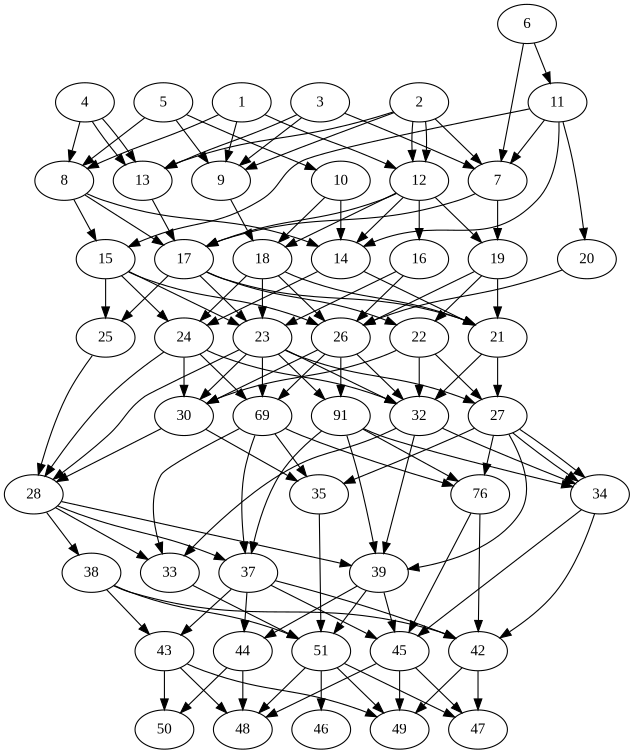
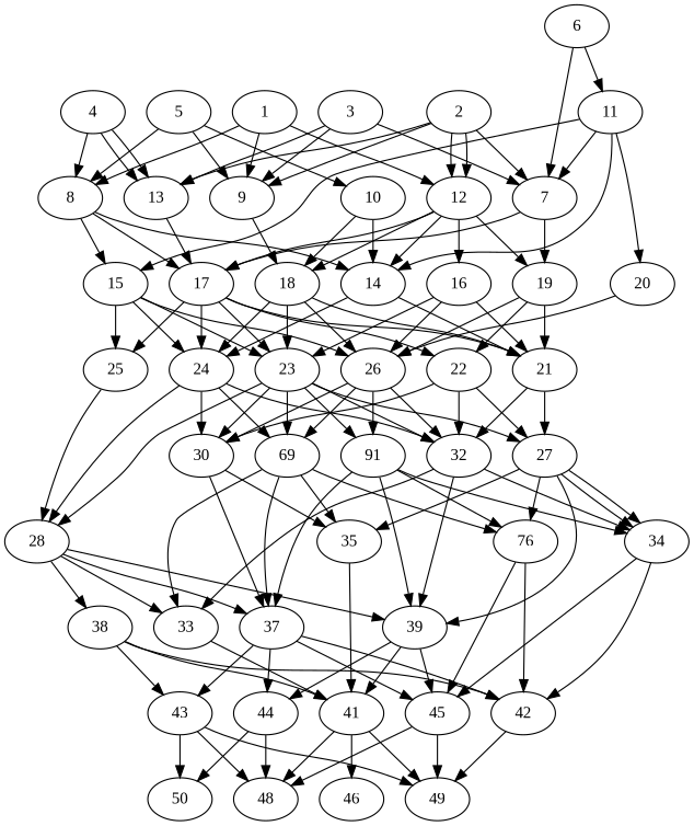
  digraph {
    fontname="Liberation Serif"
    node [alpha=0.10 fontname="Liberation Serif"]
    edge [fontname="Liberation Serif"]
    1 [alpha=0.08 expect_size=11355136]
    8 [alpha=0.17 expect_size=23989248]
    9 [alpha=0.01 expect_size=8675328]
    12 [expect_size=45331456]
    17 [alpha=0.11 expect_size=48661504]
    14 [alpha=0.16 expect_size=21372928]
    15 [alpha=0.19 expect_size=20766720]
    18 [expect_size=24965120]
    10 [expect_size=9239552]
    16 [alpha=0.06 expect_size=49377280]
    19 [alpha=0.05 expect_size=18350080]
    21 [alpha=0.13 expect_size=42206208]
    24 [alpha=0.08 expect_size=49970176]
    23 [alpha=0.13 expect_size=10309632]
    25 [alpha=0.03 expect_size=40987648]
    22 [alpha=0.20 expect_size=33764352]
    26 [alpha=0.06 expect_size=38607872]
    2 [alpha=0.20 expect_size=32723968]
    7 [expect_size=51960832]
    13 [alpha=0.17 expect_size=44794880]
    3 [expect_size=20383744]
    4 [alpha=0.20 expect_size=9226240]
    5 [alpha=0.12 expect_size=5773312]
    6 [alpha=0.20 expect_size=24210432]
    11 [alpha=0.16 expect_size=25403392]
    20 [alpha=0.18 expect_size=19722240]
    27 [alpha=0.09 expect_size=6535168]
    32 [alpha=0.08 expect_size=46091264]
    28 [alpha=0.20 expect_size=31373312]
    n30 [alpha=0.12 expect_size=7040000 label=69]
    30 [alpha=0.06 expect_size=19978240]
    n32 [alpha=0.09 expect_size=15227904 label=91]
    34 [alpha=0.08 expect_size=29121536]
    35 [alpha=0.17 expect_size=47599616]
    n35 [alpha=0.06 expect_size=7269376 label=76]
    39 [alpha=0.09 expect_size=42067968]
    33 [alpha=0.05 expect_size=45674496]
    37 [alpha=0.13 expect_size=21470208]
    38 [alpha=0.08 expect_size=42549248]
    42 [alpha=0.13 expect_size=11198464]
    45 [alpha=0.16 expect_size=12282880]
-   41 [alpha=0.18 expect_size=37906432 label=51]
+   41 [alpha=0.18 expect_size=37906432]
    44 [alpha=0.05 expect_size=41323520]
    43 [expect_size=30610432]
-   47 [alpha=0.07 expect_size=20017152]
    49 [alpha=0.01 expect_size=21422080]
    48 [alpha=0.04 expect_size=49974272]
    46 [alpha=0.01 expect_size=6197248]
    50 [alpha=0.05 expect_size=41838592]
    1 -> 8
    1 -> 9
    1 -> 12
    8 -> 17
    8 -> 14
    8 -> 15
    9 -> 18
    12 -> 17
    12 -> 14
    12 -> 18
    12 -> 16
    12 -> 19
    17 -> 21
+   17 -> 24
    17 -> 23
    17 -> 25
    17 -> 22
    14 -> 21
    14 -> 24
    15 -> 24
    15 -> 23
    15 -> 25
    15 -> 26
    18 -> 21
    18 -> 24
    18 -> 23
    18 -> 26
    10 -> 14
    10 -> 18
+   16 -> 21
    16 -> 23
    16 -> 26
    19 -> 21
    19 -> 22
    19 -> 26
    21 -> 27
    21 -> 32
    24 -> 32
    24 -> 28
    24 -> n30
    24 -> 30
    23 -> 27
    23 -> 32
    23 -> 28
    23 -> n30
    23 -> 30
    23 -> n32
    25 -> 28
    22 -> 27
    22 -> 32
    22 -> 30
    26 -> 32
    26 -> n30
    26 -> 30
    26 -> n32
    2 -> 9
    2 -> 12
    2 -> 12
    2 -> 7
    2 -> 13
    7 -> 17
    7 -> 19
    13 -> 17
    3 -> 9
    3 -> 7
    3 -> 13
    4 -> 8
    4 -> 13
    4 -> 13
    5 -> 8
    5 -> 9
    5 -> 10
    6 -> 7
    6 -> 11
    11 -> 14
    11 -> 15
    11 -> 7
    11 -> 20
    20 -> 26
    27 -> 34
    27 -> 34
    27 -> 35
    27 -> n35
    27 -> 39
    32 -> 34
    32 -> 39
    32 -> 33
    28 -> 39
    28 -> 33
    28 -> 37
    28 -> 38
    n30 -> 35
    n30 -> n35
    n30 -> 33
    n30 -> 37
    30 -> 35
-   30 -> 28
+   30 -> 37
    n32 -> 34
    n32 -> n35
    n32 -> 39
    n32 -> 37
    34 -> 42
    34 -> 45
    35 -> 41
    n35 -> 42
    n35 -> 45
    39 -> 45
    39 -> 41
    39 -> 44
    33 -> 41
    37 -> 42
    37 -> 45
    37 -> 44
    37 -> 43
    38 -> 42
    38 -> 41
    38 -> 43
-   42 -> 47
    42 -> 49
-   45 -> 47
    45 -> 49
    45 -> 48
-   41 -> 47
    41 -> 49
    41 -> 48
    41 -> 46
    44 -> 48
    44 -> 50
    43 -> 49
    43 -> 48
    43 -> 50
  }
